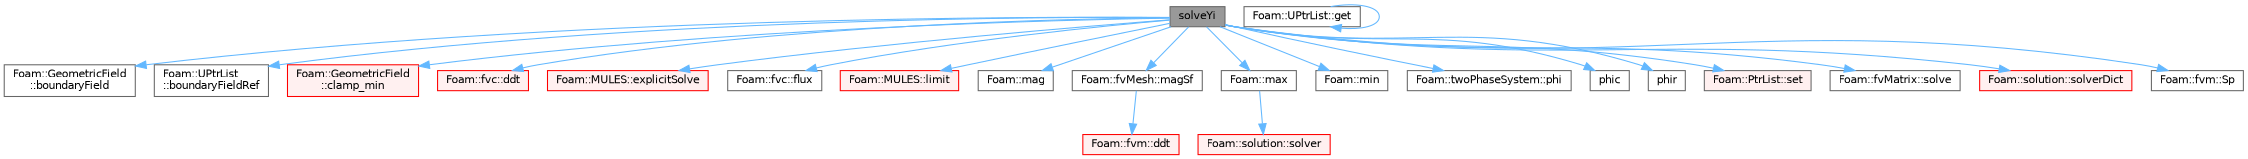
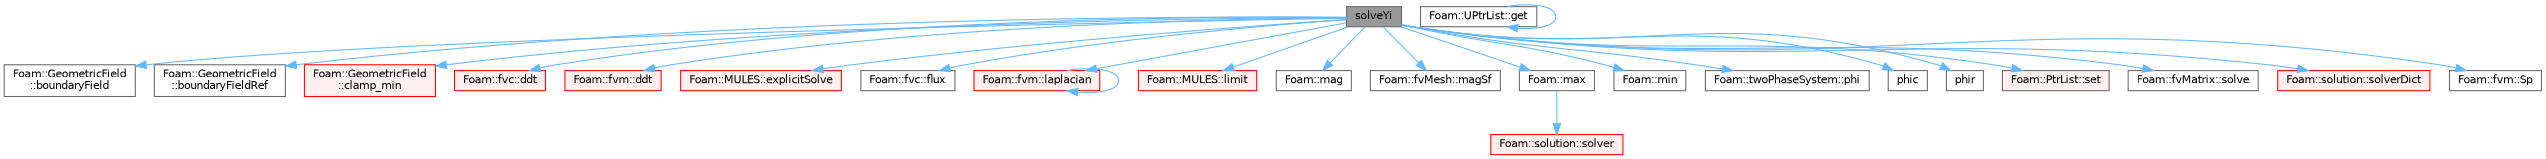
  digraph {
    rankdir=TB
    node [color=grey40 fillcolor=white fontname=Helvetica fontsize=10 shape=box style=filled]
    edge [color=steelblue1 fontname=Helvetica fontsize=10 labelfontname=Helvetica labelfontsize=10 style=solid]
    n1 [color=gray40 fillcolor=grey60 fontcolor=black height=0.2 label=solveYi width=0.4]
    n2 [height=0.2 label="Foam::GeometricField\l::boundaryField" width=0.4]
-   n3 [height=0.2 label="Foam::UPtrList\l::boundaryFieldRef" width=0.4]
+   n3 [height=0.2 label="Foam::GeometricField\l::boundaryFieldRef" width=0.4]
    n4 [color=red fillcolor="#FFF0F0" height=0.2 label="Foam::GeometricField\l::clamp_min" width=0.4]
    n5 [color=red fillcolor="#FFF0F0" height=0.2 label="Foam::fvc::ddt" width=0.4]
    n6 [color=red fillcolor="#FFF0F0" height=0.2 label="Foam::fvm::ddt" width=0.4]
    n7 [color=red fillcolor="#FFF0F0" height=0.2 label="Foam::MULES::explicitSolve" width=0.4]
    n8 [height=0.2 label="Foam::fvc::flux" width=0.4]
+   n9 [color=red fillcolor="#FFF0F0" height=0.2 label="Foam::fvm::laplacian" width=0.4]
    n10 [color=red fillcolor="#FFF0F0" height=0.2 label="Foam::MULES::limit" width=0.4]
    n11 [height=0.2 label="Foam::mag" width=0.4]
    n12 [height=0.2 label="Foam::fvMesh::magSf" width=0.4]
    n13 [height=0.2 label="Foam::max" width=0.4]
    n14 [height=0.2 label="Foam::min" width=0.4]
    n15 [height=0.2 label="Foam::twoPhaseSystem::phi" width=0.4]
    n16 [height=0.2 label=phic width=0.4]
    n17 [height=0.2 label=phir width=0.4]
    n18 [fillcolor="#FFF0F0" height=0.2 label="Foam::PtrList::set" width=0.4]
    n19 [height=0.2 label="Foam::fvMatrix::solve" width=0.4]
    n20 [color=red fillcolor="#FFF0F0" height=0.2 label="Foam::solution::solverDict" width=0.4]
    n21 [height=0.2 label="Foam::fvm::Sp" width=0.4]
    n22 [height=0.2 label="Foam::UPtrList::get" width=0.4]
    n23 [color=red fillcolor="#FFF0F0" height=0.2 label="Foam::solution::solver" width=0.4]
    n1 -> n2
    n1 -> n3
    n1 -> n4
    n1 -> n5
-   n12 -> n6
+   n1 -> n6
    n1 -> n7
    n1 -> n8
+   n1 -> n9
    n1 -> n10
    n1 -> n11
    n1 -> n12
    n1 -> n13
    n1 -> n14
    n1 -> n15
    n1 -> n16
    n1 -> n17
    n1 -> n18
    n1 -> n19
    n1 -> n20
    n1 -> n21
+   n9 -> n9
    n13 -> n23
    n22 -> n22
  }
